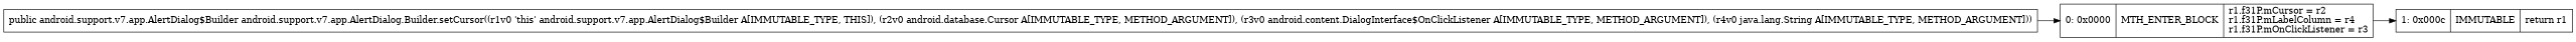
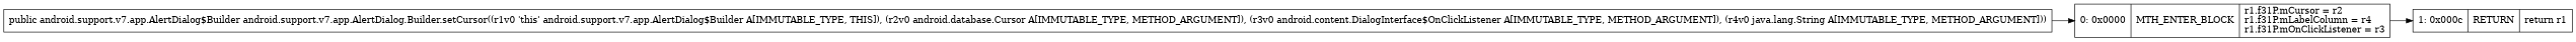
  digraph {
    rankdir=LR
    node [shape=record]
    n1 [label="{0\:\ 0x0000|MTH_ENTER_BLOCK\l|r1.f31P.mCursor = r2\lr1.f31P.mLabelColumn = r4\lr1.f31P.mOnClickListener = r3\l}"]
-   n2 [label="{1\:\ 0x000c|IMMUTABLE\l|return r1\l}"]
+   n2 [label="{1\:\ 0x000c|RETURN\l|return r1\l}"]
    n3 [label="{public android.support.v7.app.AlertDialog$Builder android.support.v7.app.AlertDialog.Builder.setCursor((r1v0 'this' android.support.v7.app.AlertDialog$Builder A[IMMUTABLE_TYPE, THIS]), (r2v0 android.database.Cursor A[IMMUTABLE_TYPE, METHOD_ARGUMENT]), (r3v0 android.content.DialogInterface$OnClickListener A[IMMUTABLE_TYPE, METHOD_ARGUMENT]), (r4v0 java.lang.String A[IMMUTABLE_TYPE, METHOD_ARGUMENT])) }"]
    n1 -> n2
    n3 -> n1
  }
